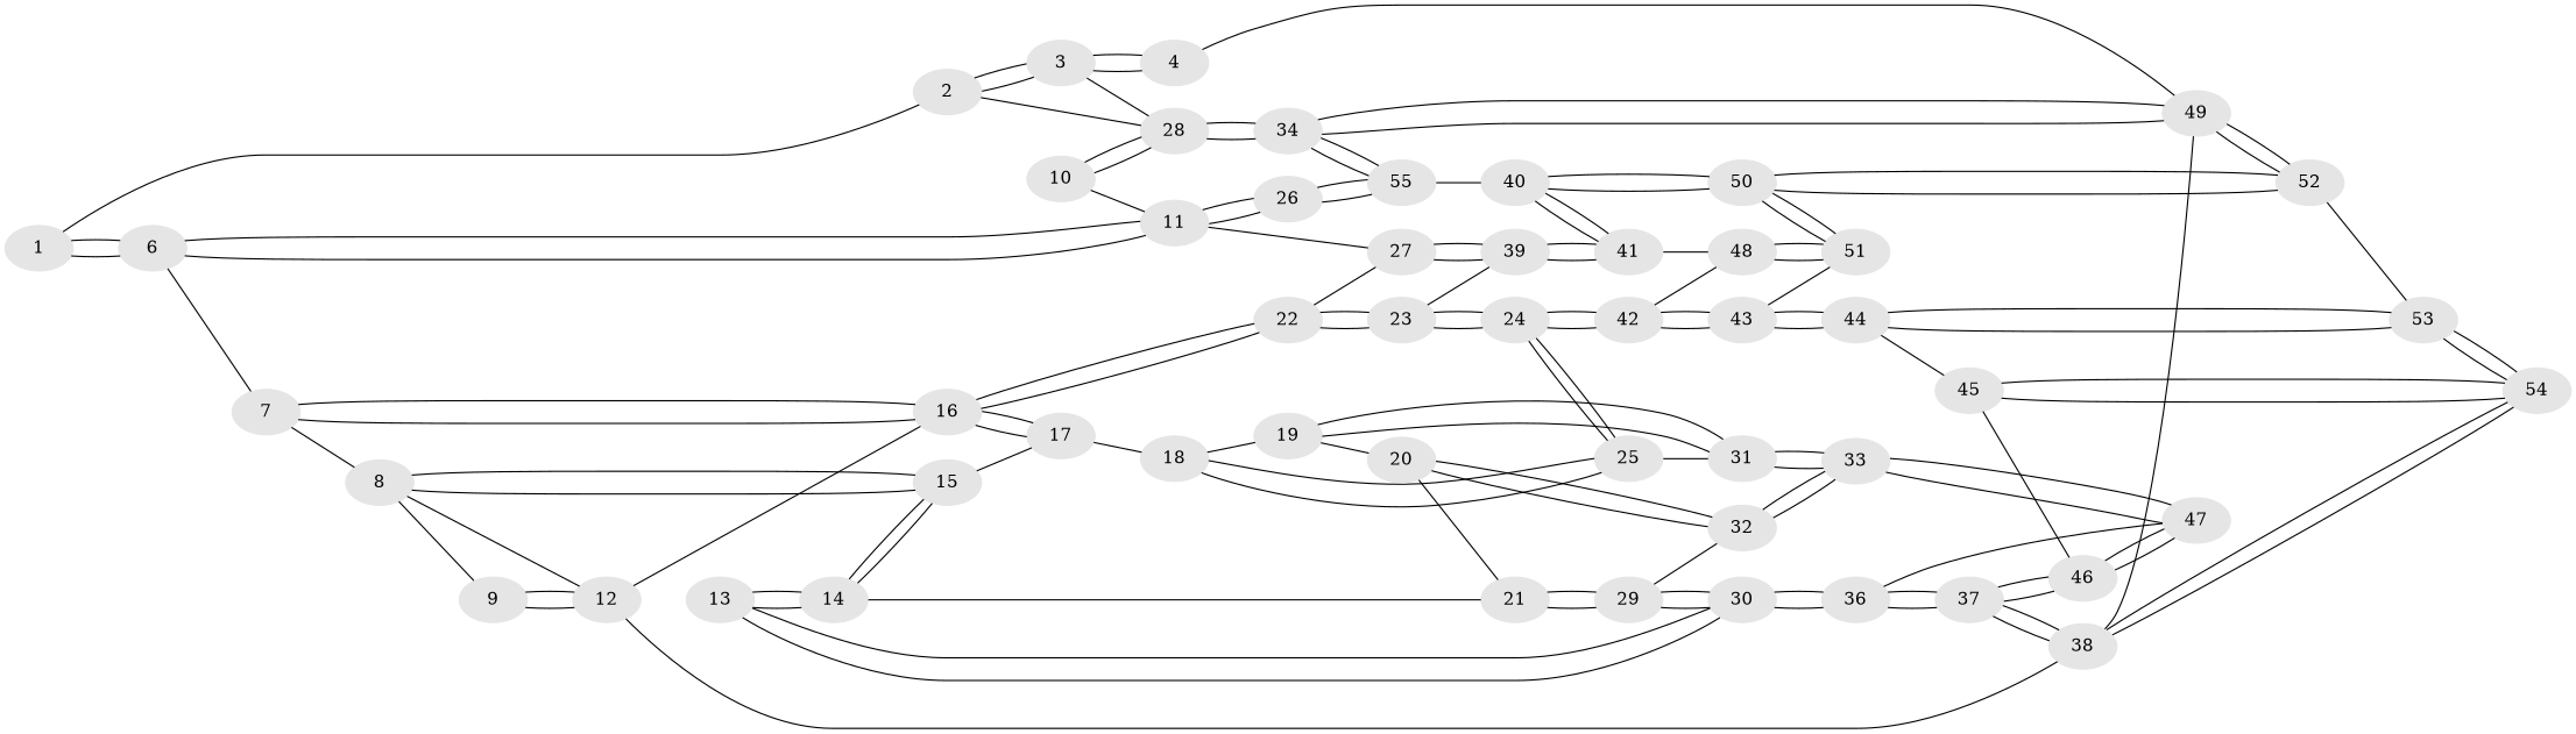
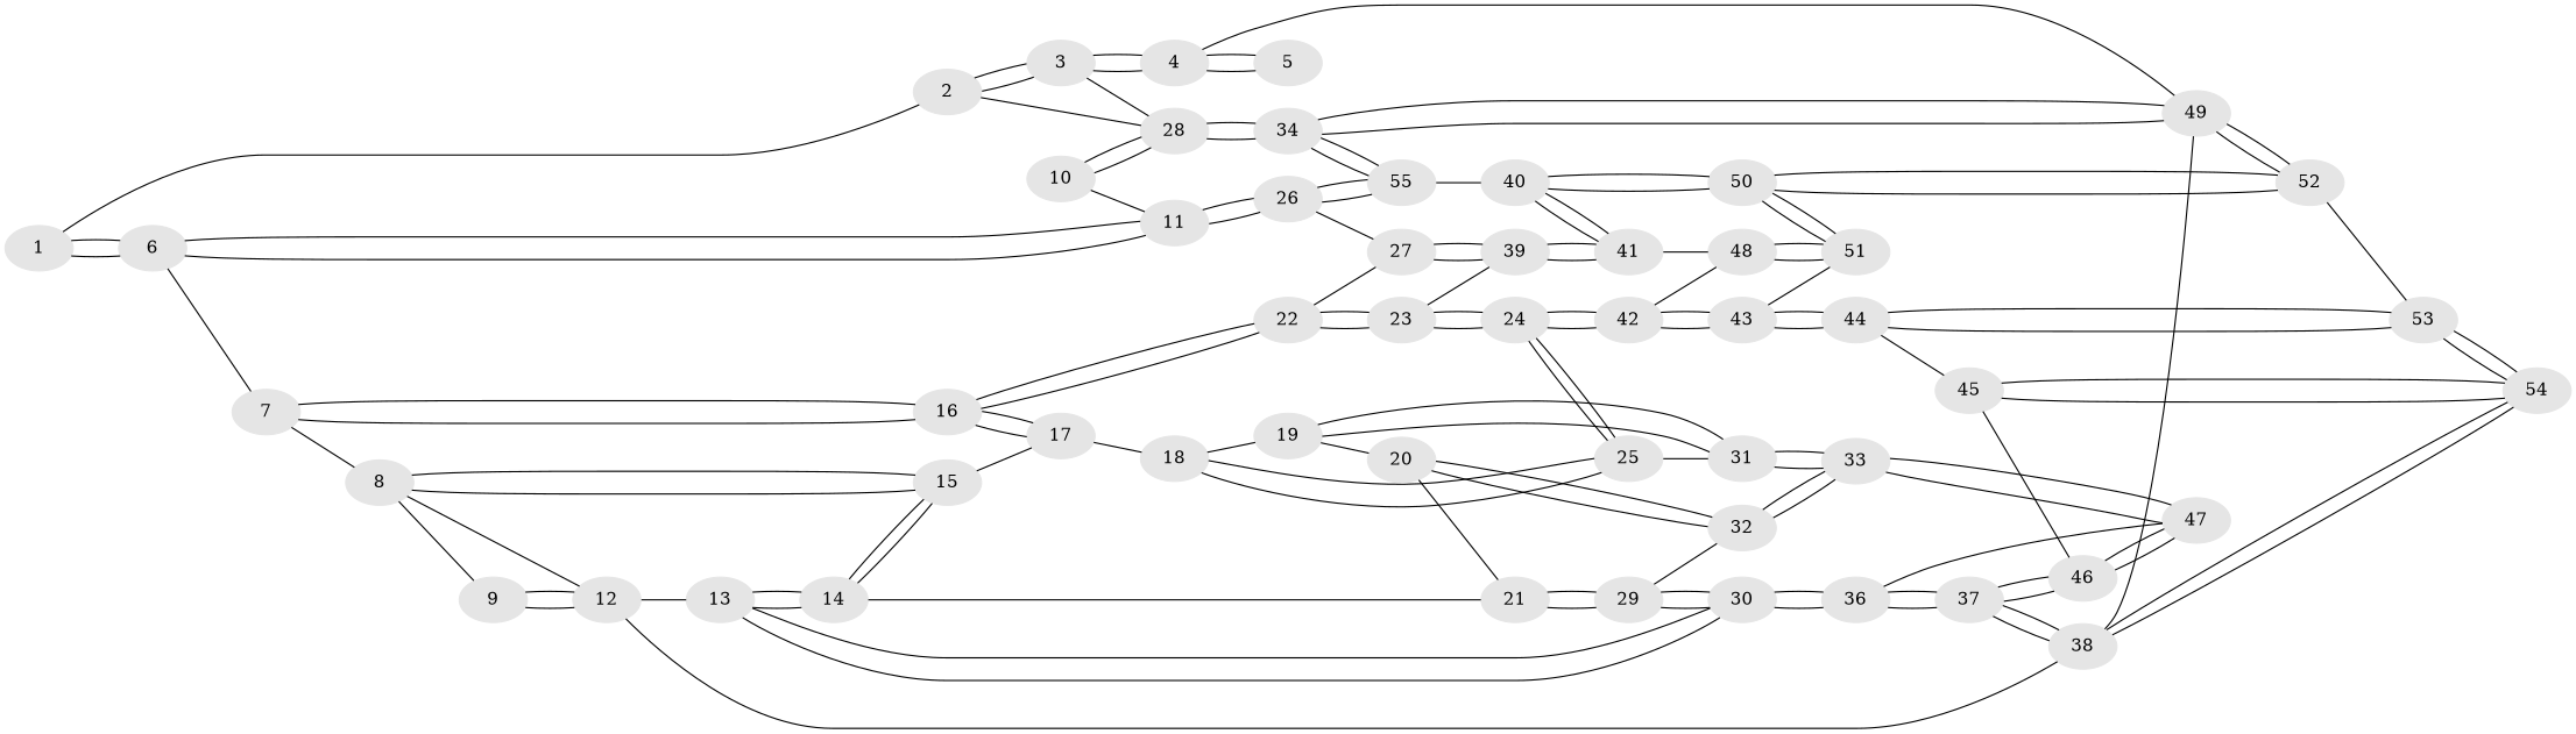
  graph {
    rankdir=LR
    node [color=gray90 style=filled]
    1
    2
    6
    3
    28
    7
    11
    4
    10
+   5
    49
    34
    12
    13
    38
    52
    9
    8
    16
    26
    15
    17
    22
    27
    n25 [label=55]
    14
    30
    54
    21
    36
    29
    18
    23
    19
    25
    20
    31
    32
    33
    24
    39
    42
    41
    48
    43
    40
    47
    37
    50
    46
    51
    44
    45
    53
    1 -- 2
    1 -- 6
    1 -- 6
    2 -- 3
    2 -- 3
    2 -- 28
    6 -- 7
    6 -- 11
    6 -- 11
    3 -- 28
    3 -- 4
    3 -- 4
    28 -- 34
    28 -- 34
    7 -- 8
    7 -- 16
    7 -- 16
    11 -- 26
    11 -- 26
+   4 -- 5
+   4 -- 5
    4 -- 49
    10 -- 28
    10 -- 28
    10 -- 11
    49 -- 52
    49 -- 52
    34 -- 49
    34 -- 49
    34 -- n25
    34 -- n25
-   12 -- 16
+   12 -- 13
    12 -- 38
    13 -- 14
    13 -- 14
    13 -- 30
    13 -- 30
    38 -- 49
    38 -- 54
    38 -- 54
    52 -- 53
    9 -- 12
    9 -- 12
    8 -- 12
    8 -- 9
    8 -- 15
    8 -- 15
    16 -- 17
    16 -- 17
    16 -- 22
    16 -- 22
-   11 -- 27
+   26 -- 27
    26 -- n25
    26 -- n25
    15 -- 17
    17 -- 18
    22 -- 27
    22 -- 23
    22 -- 23
    27 -- 39
    27 -- 39
    n25 -- 40
    14 -- 15
    14 -- 15
    14 -- 21
    30 -- 36
    30 -- 36
    21 -- 29
    21 -- 29
    36 -- 47
    36 -- 37
    36 -- 37
    29 -- 30
    29 -- 30
    29 -- 32
    18 -- 19
    18 -- 25
    18 -- 25
    23 -- 24
    23 -- 24
    23 -- 39
    19 -- 20
    19 -- 31
    19 -- 31
    25 -- 31
    20 -- 21
    20 -- 32
    20 -- 32
    31 -- 33
    31 -- 33
    32 -- 33
    32 -- 33
    33 -- 47
    33 -- 47
    24 -- 25
    24 -- 25
    24 -- 42
    24 -- 42
    39 -- 41
    39 -- 41
    42 -- 48
    42 -- 43
    42 -- 43
    41 -- 48
    48 -- 51
    48 -- 51
    43 -- 51
    43 -- 44
    43 -- 44
    40 -- 41
    40 -- 41
    40 -- 50
    40 -- 50
    37 -- 38
    37 -- 38
    37 -- 46
    37 -- 46
    50 -- 52
    50 -- 52
    50 -- 51
    50 -- 51
    46 -- 47
    46 -- 47
    44 -- 45
    44 -- 53
    44 -- 53
    45 -- 54
    45 -- 54
    45 -- 46
    53 -- 54
    53 -- 54
  }
